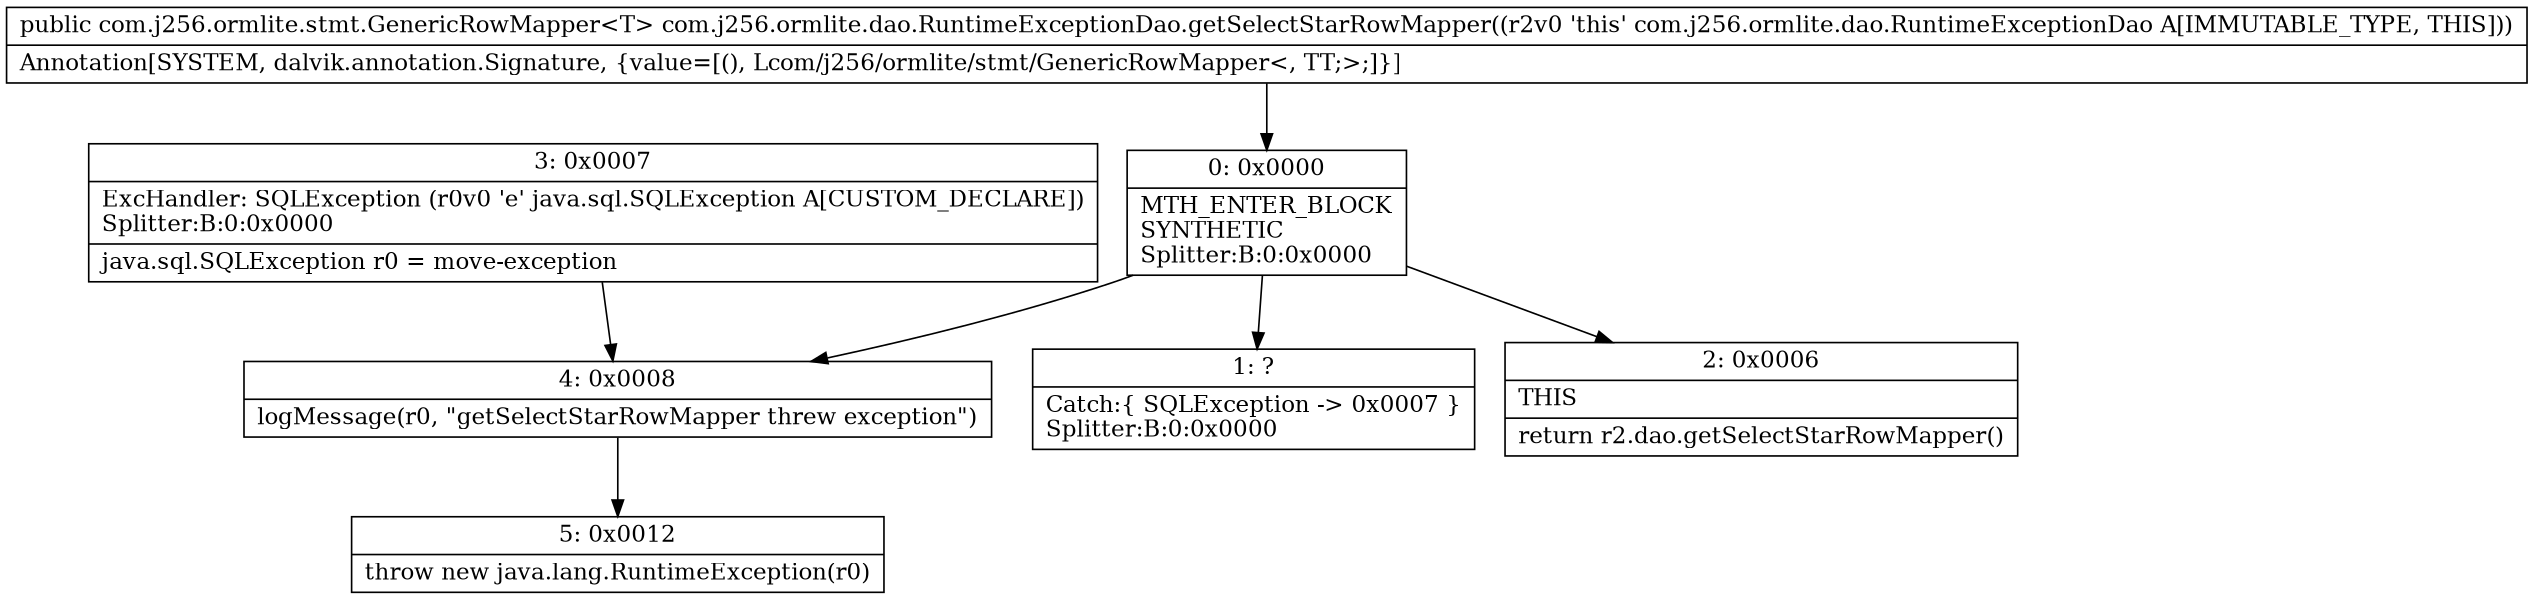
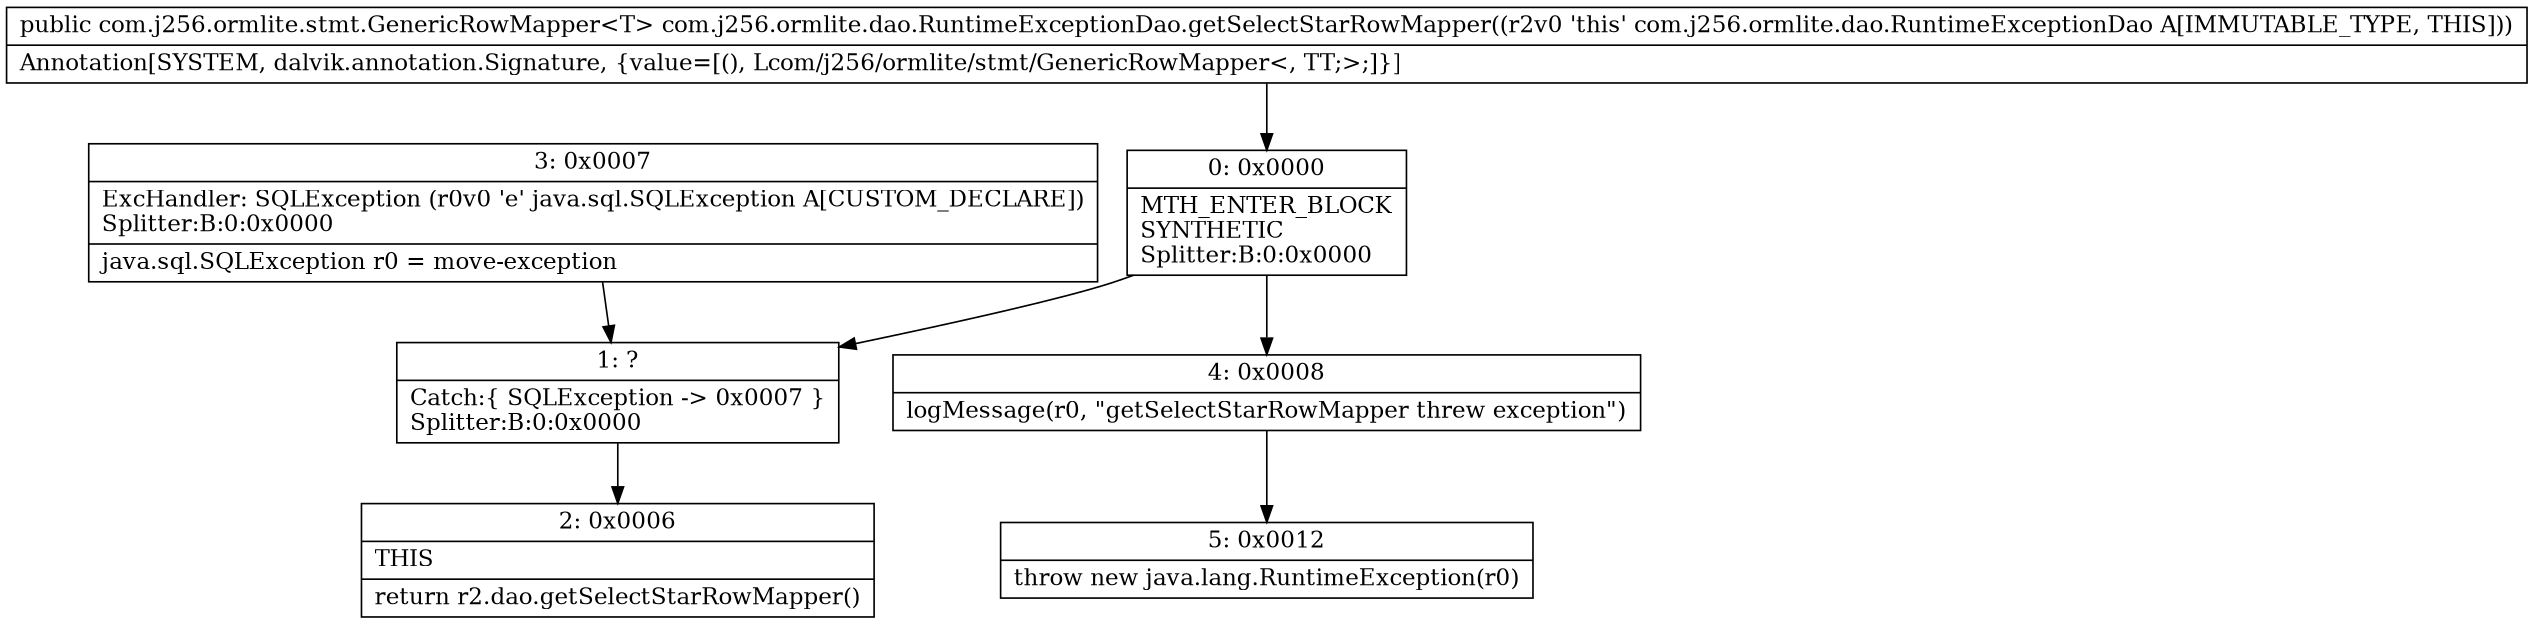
  digraph {
    node [shape=record]
    n1 [label="{0\:\ 0x0000|MTH_ENTER_BLOCK\lSYNTHETIC\lSplitter:B:0:0x0000\l}"]
    n2 [label="{1\:\ ?|Catch:\{ SQLException \-\> 0x0007 \}\lSplitter:B:0:0x0000\l}"]
    n3 [label="{4\:\ 0x0008|logMessage(r0, \"getSelectStarRowMapper threw exception\")\l}"]
    n4 [label="{2\:\ 0x0006|THIS\l|return r2.dao.getSelectStarRowMapper()\l}"]
    n5 [label="{3\:\ 0x0007|ExcHandler: SQLException (r0v0 'e' java.sql.SQLException A[CUSTOM_DECLARE])\lSplitter:B:0:0x0000\l|java.sql.SQLException r0 = move\-exception\l}"]
    n6 [label="{5\:\ 0x0012|throw new java.lang.RuntimeException(r0)\l}"]
    n7 [label="{public com.j256.ormlite.stmt.GenericRowMapper\<T\> com.j256.ormlite.dao.RuntimeExceptionDao.getSelectStarRowMapper((r2v0 'this' com.j256.ormlite.dao.RuntimeExceptionDao A[IMMUTABLE_TYPE, THIS]))  | Annotation[SYSTEM, dalvik.annotation.Signature, \{value=[(), Lcom\/j256\/ormlite\/stmt\/GenericRowMapper\<, TT;\>;]\}]\l}"]
    n1 -> n2
    n1 -> n3
-   n1 -> n4
+   n2 -> n4
    n3 -> n6
-   n5 -> n3
+   n5 -> n2
    n7 -> n1
  }
